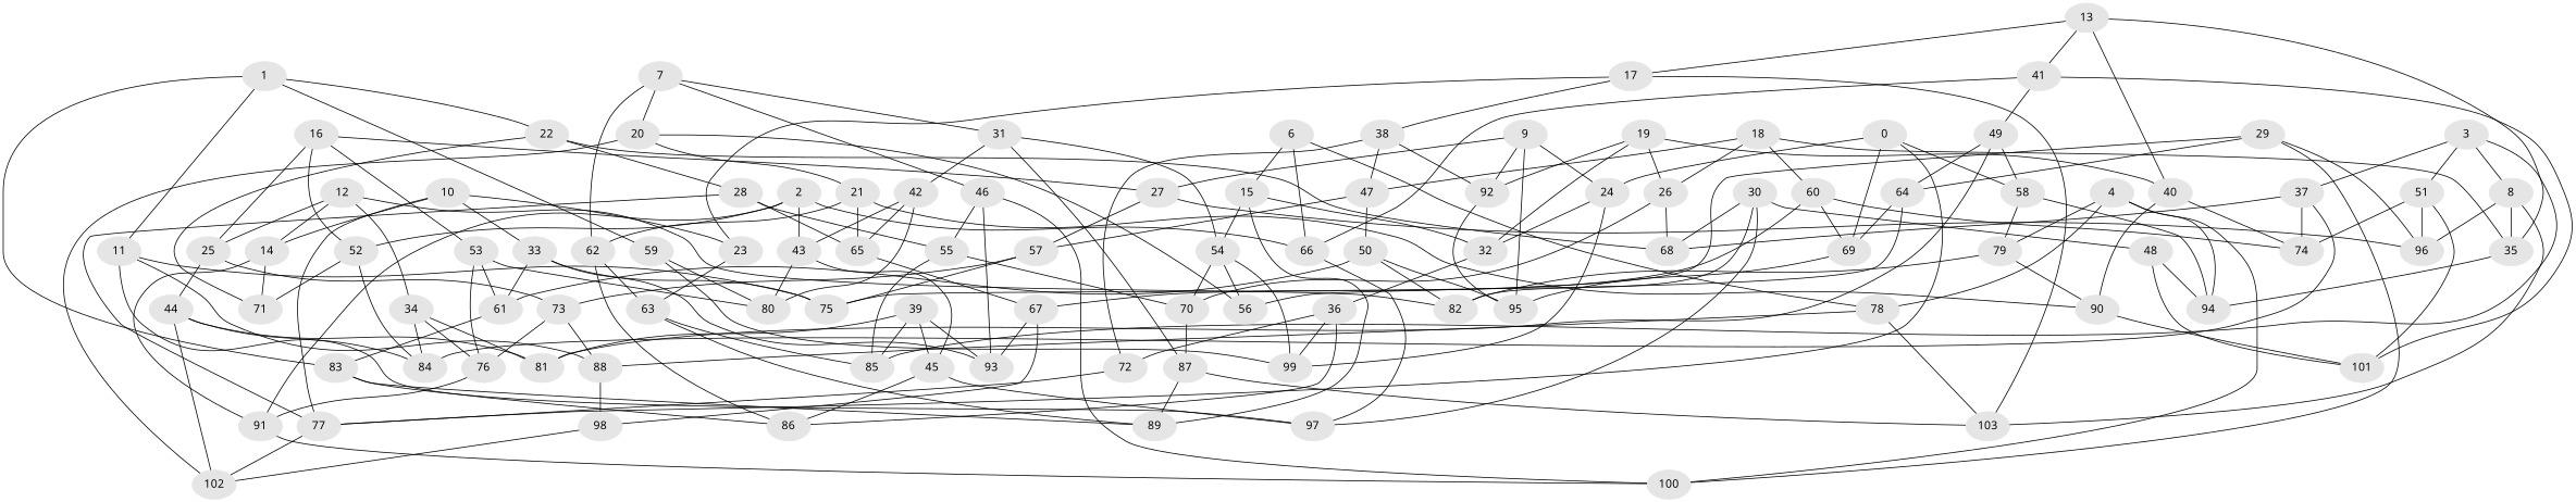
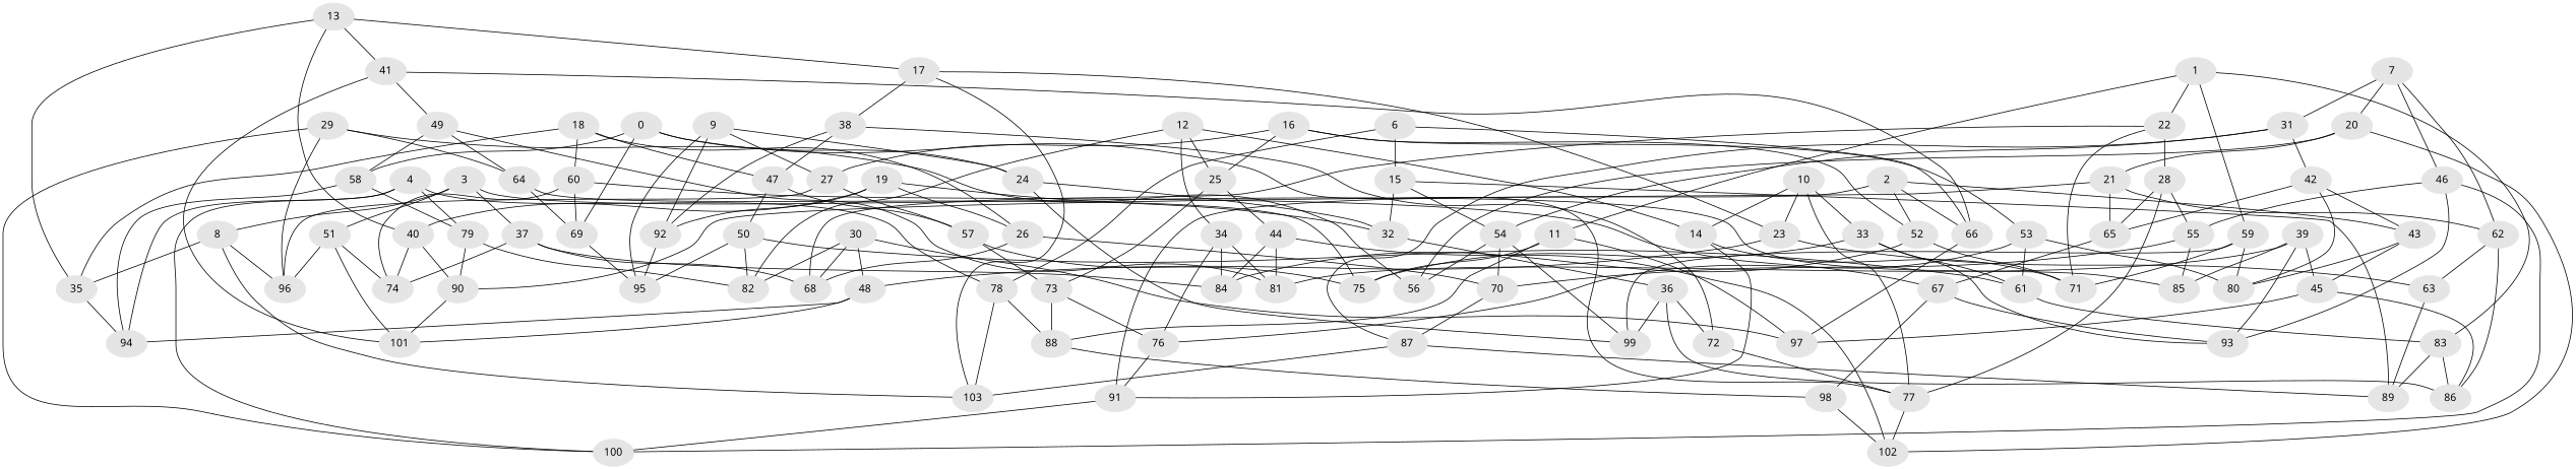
  graph {
    fontname="Noto Sans"
    node [color=gray90 fontname="Noto Sans" style=filled]
    edge [fontname="Noto Sans"]
    1
    11
    22
    59
    83
    75
    88
    97
    71
    28
    68
    99
    80
    89
    86
    2
    43
    52
    66
    91
    45
    84
    100
    3
    8
    37
    51
    85
    35
    96
    103
    74
    101
    4
    78
    79
    94
    82
    90
    n40 [label=0]
    24
    58
    69
    77
    32
    95
    102
    6
    15
    54
    98
    7
    20
    31
    46
    62
    21
    56
    42
    87
    55
    93
    63
    9
    27
    92
    57
    10
    14
    23
    33
    48
    61
    72
    12
    25
    34
    44
    73
    76
    81
    13
    17
    40
    41
    38
    49
    36
    70
    16
    53
    47
    18
    26
    60
    50
    67
    19
    65
    29
    64
    30
    39
    1 -- 11
    1 -- 22
    1 -- 59
    1 -- 83
    11 -- 75
    11 -- 88
    11 -- 97
    22 -- 71
    22 -- 28
    22 -- 68
+   59 -- 71
    59 -- 99
    59 -- 80
    83 -- 89
    83 -- 86
    88 -- 98
    28 -- 77
    28 -- 55
    28 -- 65
    2 -- 43
    2 -- 52
    2 -- 66
    2 -- 91
    43 -- 80
    43 -- 45
    52 -- 71
    52 -- 84
    66 -- 97
    91 -- 100
    45 -- 97
    45 -- 86
    3 -- 8
    3 -- 37
    3 -- 51
    3 -- 85
    8 -- 35
    8 -- 96
    8 -- 103
    37 -- 68
    37 -- 84
    37 -- 74
    51 -- 96
    51 -- 74
    51 -- 101
    35 -- 94
    4 -- 100
    4 -- 78
    4 -- 79
    4 -- 94
    78 -- 88
    78 -- 103
    79 -- 82
    79 -- 90
    90 -- 101
    n40 -- 24
    n40 -- 58
    n40 -- 69
    n40 -- 77
    24 -- 99
    24 -- 32
    58 -- 79
    58 -- 94
    69 -- 95
    77 -- 102
    32 -- 36
    6 -- 66
    6 -- 78
    6 -- 15
    15 -- 89
    15 -- 32
    15 -- 54
    54 -- 99
    54 -- 56
    54 -- 70
    98 -- 102
    7 -- 20
    7 -- 31
    7 -- 46
    7 -- 62
    20 -- 102
    20 -- 21
    20 -- 56
    31 -- 54
    31 -- 42
    31 -- 87
    46 -- 100
    46 -- 55
    46 -- 93
    62 -- 86
    62 -- 63
    21 -- 90
    21 -- 62
    21 -- 65
    42 -- 80
    42 -- 43
    42 -- 65
    87 -- 89
    87 -- 103
    55 -- 85
    55 -- 70
    63 -- 89
-   63 -- 85
    9 -- 24
    9 -- 95
    9 -- 27
    9 -- 92
    27 -- 96
    27 -- 57
    92 -- 95
    57 -- 75
    57 -- 73
    10 -- 77
    10 -- 14
    10 -- 23
    10 -- 33
    14 -- 71
    14 -- 91
    23 -- 63
+   23 -- 48
    33 -- 75
    33 -- 93
    33 -- 61
    48 -- 101
    48 -- 94
    61 -- 83
    72 -- 77
    12 -- 82
    12 -- 14
    12 -- 25
    12 -- 34
    25 -- 44
    25 -- 73
    34 -- 84
    34 -- 76
    34 -- 81
    44 -- 84
    44 -- 102
    44 -- 81
    73 -- 88
    73 -- 76
    76 -- 91
    13 -- 35
    13 -- 17
    13 -- 40
    13 -- 41
    17 -- 103
    17 -- 23
    17 -- 38
    40 -- 74
    40 -- 90
    41 -- 66
    41 -- 101
    41 -- 49
    38 -- 92
    38 -- 72
    38 -- 47
    49 -- 58
    49 -- 81
    49 -- 64
    36 -- 99
    36 -- 86
    36 -- 72
    70 -- 87
    16 -- 52
    16 -- 27
    16 -- 25
    16 -- 53
    53 -- 80
    53 -- 61
    53 -- 76
    47 -- 57
    47 -- 50
    18 -- 35
    18 -- 47
    18 -- 26
    18 -- 60
    26 -- 68
    26 -- 70
    60 -- 74
    60 -- 69
    60 -- 67
    50 -- 82
    50 -- 95
    50 -- 61
    67 -- 98
    67 -- 93
    19 -- 32
    19 -- 92
    19 -- 40
    19 -- 26
    65 -- 67
    29 -- 100
    29 -- 96
    29 -- 56
    29 -- 64
    64 -- 75
    64 -- 69
    30 -- 97
    30 -- 68
    30 -- 82
    30 -- 48
    39 -- 45
    39 -- 85
    39 -- 93
    39 -- 81
  }
